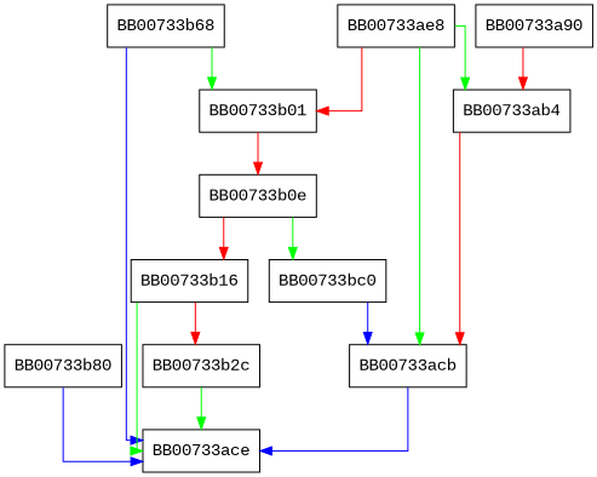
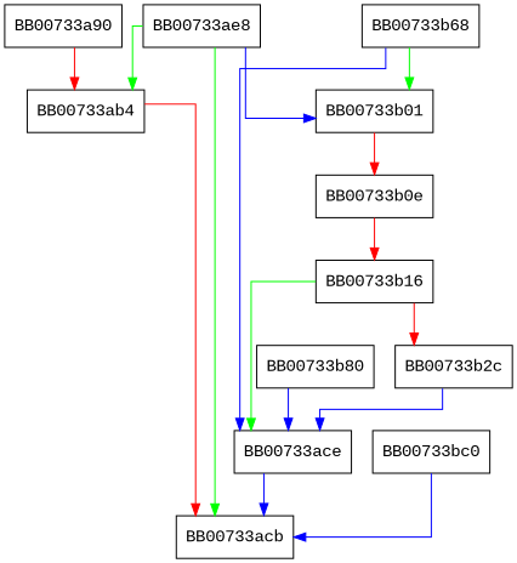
  digraph {
    fontname="Liberation Mono"
    splines=ortho
    node [fontname="Liberation Mono" shape=box]
    edge [color=red fontname="Liberation Mono"]
    BB00733a90
    BB00733ab4
    BB00733b80
    BB00733ace
    BB00733acb
    BB00733ae8
    BB00733b01
    BB00733b0e
    BB00733b68
    BB00733bc0
    BB00733b16
    BB00733b2c
    BB00733a90 -> BB00733ab4
    BB00733ab4 -> BB00733acb
    BB00733b80 -> BB00733ace [color=blue]
-   BB00733acb -> BB00733ace [color=blue]
+   BB00733ace -> BB00733acb [color=blue]
    BB00733ae8 -> BB00733ab4 [color=green]
    BB00733ae8 -> BB00733acb [color=green]
-   BB00733ae8 -> BB00733b01
+   BB00733ae8 -> BB00733b01 [color=blue]
    BB00733b01 -> BB00733b0e
-   BB00733b0e -> BB00733bc0 [color=green]
    BB00733b0e -> BB00733b16
    BB00733b68 -> BB00733ace [color=blue]
    BB00733b68 -> BB00733b01 [color=green]
    BB00733bc0 -> BB00733acb [color=blue]
    BB00733b16 -> BB00733ace [color=green]
    BB00733b16 -> BB00733b2c
-   BB00733b2c -> BB00733ace [color=green]
+   BB00733b2c -> BB00733ace [color=blue]
  }
